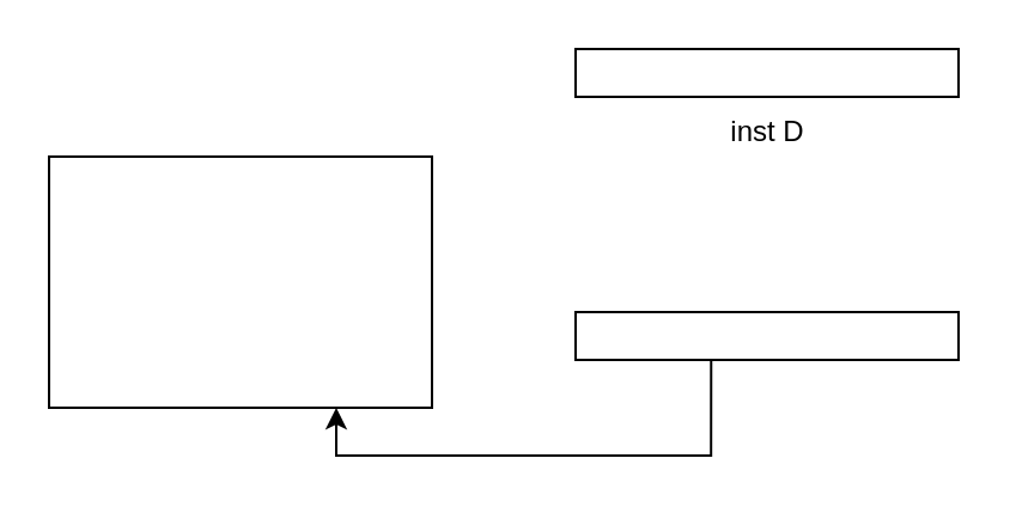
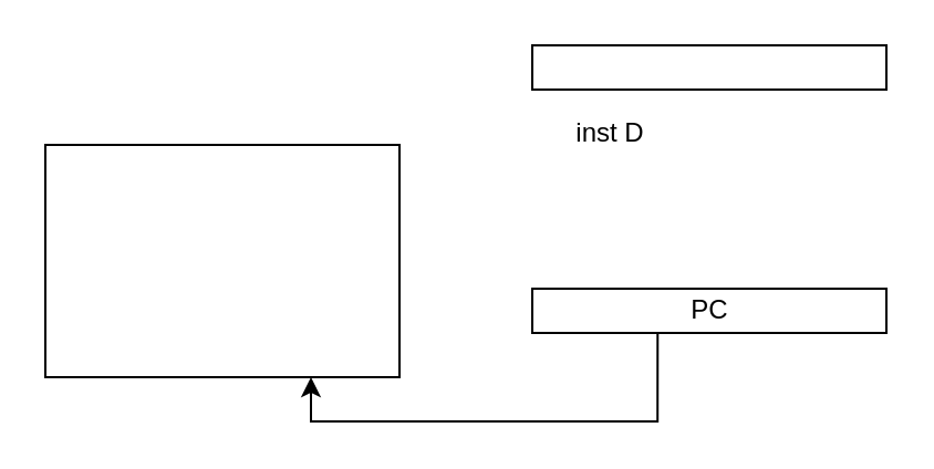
  <mxCell id="0" />
  <mxCell id="1" parent="0" />
  <mxCell id="2" style="edgeStyle=orthogonalEdgeStyle;rounded=0;orthogonalLoop=1;jettySize=auto;html=1;exitX=0.354;exitY=1.005;exitDx=0;exitDy=0;entryX=0.75;entryY=1;entryDx=0;entryDy=0;exitPerimeter=0;" edge="1" parent="1" source="4" target="3"><mxGeometry relative="1" as="geometry"><Array as="points"><mxPoint x="297" y="190" /><mxPoint x="140" y="190" /></Array></mxGeometry></mxCell>
  <mxCell id="3" value="" style="rounded=0;whiteSpace=wrap;html=1;" vertex="1" parent="1"><mxGeometry y="65" width="160" height="105" as="geometry" x="20" /></mxCell>
  <mxCell id="4" value="" style="rounded=0;whiteSpace=wrap;html=1;" vertex="1" parent="1"><mxGeometry x="240" y="130" width="160" height="20" as="geometry" /></mxCell>
+ <mxCell id="5" value="PC" style="text;html=1;resizable=0;autosize=1;align=center;verticalAlign=middle;points=[];fillColor=none;strokeColor=none;rounded=0;" vertex="1" parent="1"><mxGeometry x="305" y="130" width="30" height="20" as="geometry" /></mxCell>
  <mxCell id="6" value="" style="rounded=0;whiteSpace=wrap;html=1;" vertex="1" parent="1"><mxGeometry x="240" y="20" width="160" height="20" as="geometry" /></mxCell>
- <mxCell id="7" value="inst D" style="text;html=1;resizable=0;autosize=1;align=center;verticalAlign=middle;points=[];fillColor=none;strokeColor=none;rounded=0;" vertex="1" parent="1"><mxGeometry x="295" y="45" width="50" height="20" as="geometry" /></mxCell>
+ <mxCell id="7" value="inst D" style="text;html=1;resizable=0;autosize=1;align=center;verticalAlign=middle;points=[];fillColor=none;strokeColor=none;rounded=0;" vertex="1" parent="1"><mxGeometry x="250" y="50" width="50" height="20" as="geometry" /></mxCell>
